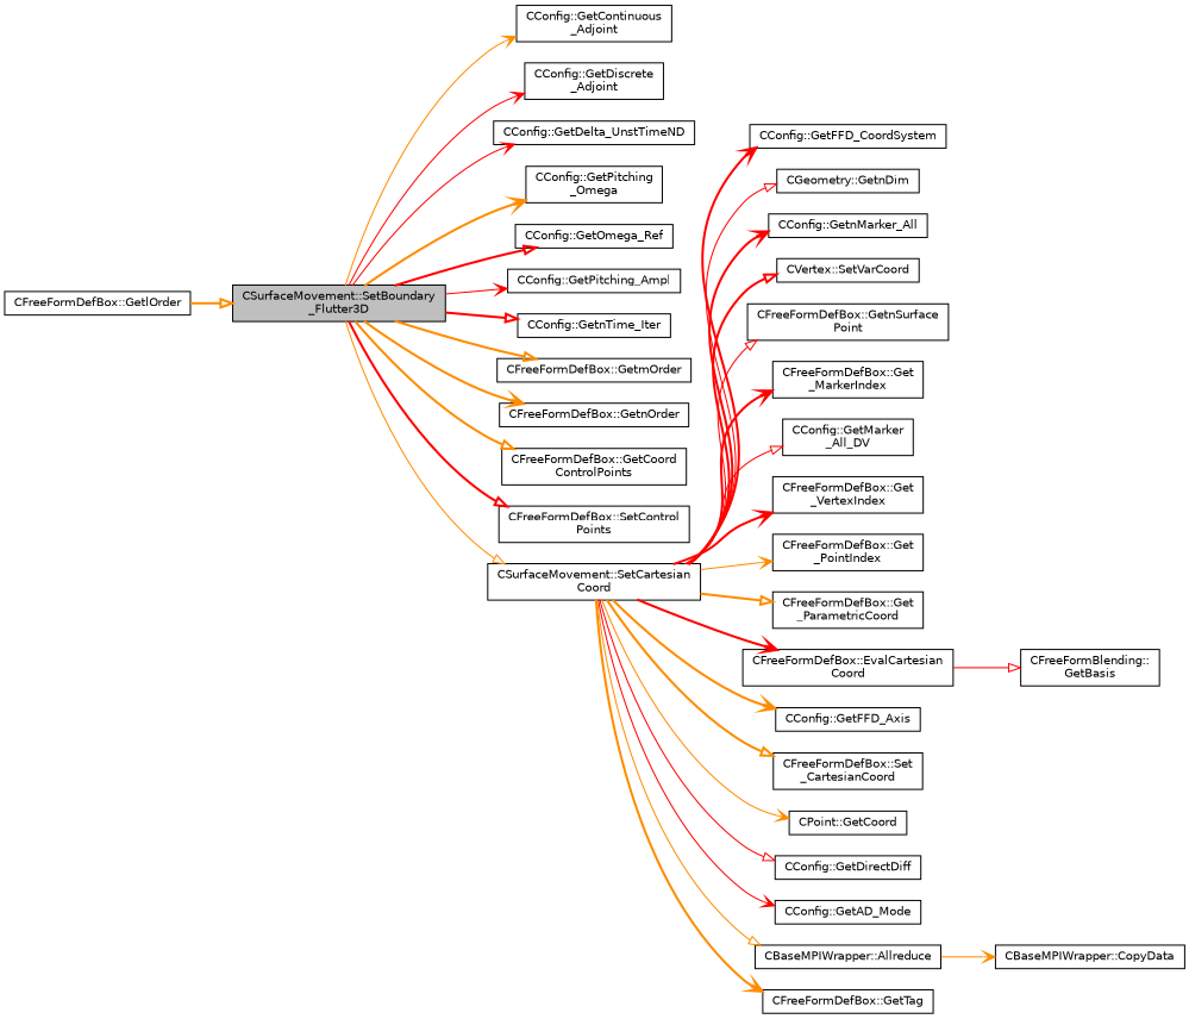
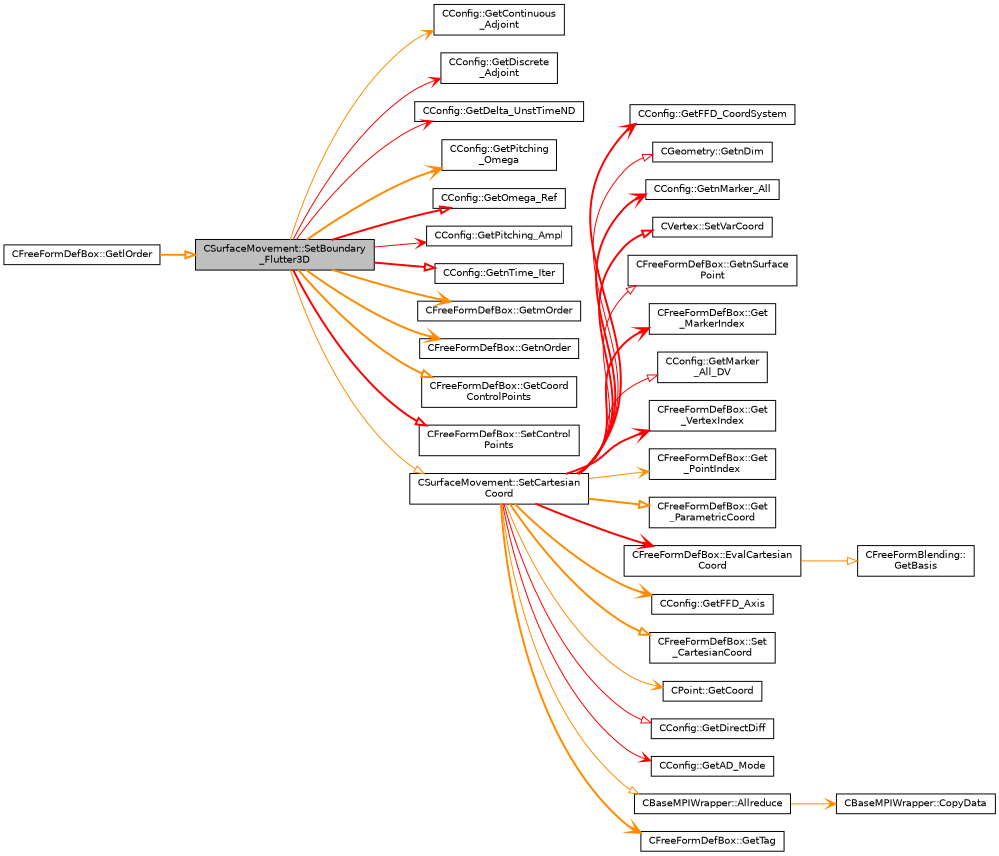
  digraph {
    rankdir=LR
    node [color=black fillcolor=white fontname=Helvetica fontsize=10 shape=record style=filled]
    edge [arrowhead=vee color=red fontname=Helvetica fontsize=10 labelfontname=Helvetica labelfontsize=10 style=bold]
    n1 [fillcolor=grey75 fontcolor=black height=0.2 label="CSurfaceMovement::SetBoundary\l_Flutter3D" width=0.4]
    n2 [height=0.2 label="CConfig::GetContinuous\l_Adjoint" width=0.4]
    n3 [height=0.2 label="CConfig::GetDiscrete\l_Adjoint" width=0.4]
    n4 [height=0.2 label="CConfig::GetDelta_UnstTimeND" width=0.4]
    n5 [height=0.2 label="CConfig::GetPitching\l_Omega" width=0.4]
    n6 [height=0.2 label="CConfig::GetOmega_Ref" width=0.4]
    n7 [height=0.2 label="CConfig::GetPitching_Ampl" width=0.4]
    n8 [height=0.2 label="CConfig::GetnTime_Iter" width=0.4]
    n9 [height=0.2 label="CFreeFormDefBox::GetmOrder" width=0.4]
    n10 [height=0.2 label="CFreeFormDefBox::GetnOrder" width=0.4]
    n11 [height=0.2 label="CFreeFormDefBox::GetCoord\lControlPoints" width=0.4]
    n12 [height=0.2 label="CFreeFormDefBox::SetControl\lPoints" width=0.4]
    n13 [height=0.2 label="CSurfaceMovement::SetCartesian\lCoord" width=0.4]
    n14 [height=0.2 label="CFreeFormDefBox::GetlOrder" width=0.4]
    n15 [height=0.2 label="CConfig::GetFFD_CoordSystem" width=0.4]
    n16 [height=0.2 label="CGeometry::GetnDim" width=0.4]
    n17 [height=0.2 label="CConfig::GetnMarker_All" width=0.4]
    n18 [height=0.2 label="CVertex::SetVarCoord" width=0.4]
    n19 [height=0.2 label="CFreeFormDefBox::GetnSurface\lPoint" width=0.4]
    n20 [height=0.2 label="CFreeFormDefBox::Get\l_MarkerIndex" width=0.4]
    n21 [height=0.2 label="CConfig::GetMarker\l_All_DV" width=0.4]
    n22 [height=0.2 label="CFreeFormDefBox::Get\l_VertexIndex" width=0.4]
    n23 [height=0.2 label="CFreeFormDefBox::Get\l_PointIndex" width=0.4]
    n24 [height=0.2 label="CFreeFormDefBox::Get\l_ParametricCoord" width=0.4]
    n25 [height=0.2 label="CFreeFormDefBox::EvalCartesian\lCoord" width=0.4]
    n26 [height=0.2 label="CConfig::GetFFD_Axis" width=0.4]
    n27 [height=0.2 label="CFreeFormDefBox::Set\l_CartesianCoord" width=0.4]
    n28 [height=0.2 label="CPoint::GetCoord" width=0.4]
    n29 [height=0.2 label="CConfig::GetDirectDiff" width=0.4]
    n30 [height=0.2 label="CConfig::GetAD_Mode" width=0.4]
    n31 [height=0.2 label="CBaseMPIWrapper::Allreduce" width=0.4]
    n32 [height=0.2 label="CFreeFormDefBox::GetTag" width=0.4]
    n33 [height=0.2 label="CFreeFormBlending::\lGetBasis" width=0.4]
    n34 [height=0.2 label="CBaseMPIWrapper::CopyData" width=0.4]
    n1 -> n2 [color=darkorange style=solid]
    n1 -> n3 [style=solid]
    n1 -> n4 [style=solid]
    n1 -> n5 [color=darkorange]
    n1 -> n6 [arrowhead=onormal]
    n1 -> n7 [style=solid]
    n1 -> n8 [arrowhead=onormal]
-   n1 -> n9 [arrowhead=onormal color=darkorange]
+   n1 -> n9 [color=darkorange]
    n1 -> n10 [color=darkorange]
    n1 -> n11 [arrowhead=onormal color=darkorange]
    n1 -> n12 [arrowhead=onormal]
    n1 -> n13 [arrowhead=onormal color=darkorange style=solid]
    n13 -> n15
    n13 -> n16 [arrowhead=onormal style=solid]
    n13 -> n17
    n13 -> n18 [arrowhead=onormal]
    n13 -> n19 [arrowhead=onormal style=solid]
    n13 -> n20
    n13 -> n21 [arrowhead=onormal style=solid]
    n13 -> n22
    n13 -> n23 [color=darkorange style=solid]
    n13 -> n24 [arrowhead=onormal color=darkorange]
    n13 -> n25
    n13 -> n26 [color=darkorange]
    n13 -> n27 [arrowhead=onormal color=darkorange]
    n13 -> n28 [color=darkorange style=solid]
    n13 -> n29 [arrowhead=onormal style=solid]
    n13 -> n30 [style=solid]
    n13 -> n31 [arrowhead=onormal color=darkorange style=solid]
    n13 -> n32 [color=darkorange]
    n14 -> n1 [arrowhead=onormal color=darkorange]
-   n25 -> n33 [arrowhead=onormal style=solid]
+   n25 -> n33 [arrowhead=onormal color=darkorange style=solid]
    n31 -> n34 [color=darkorange style=solid]
  }
